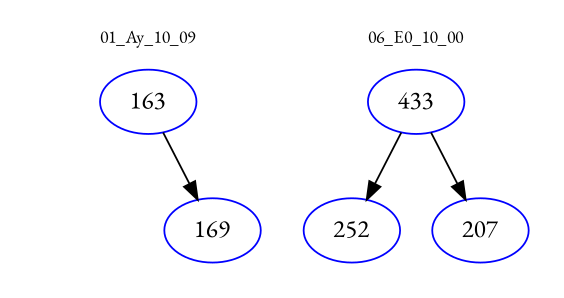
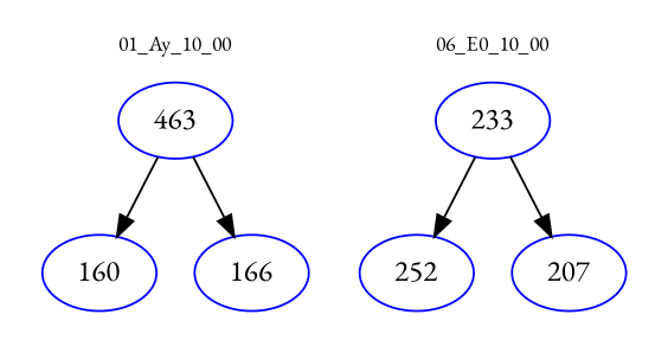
  digraph {
    fontname="EB Garamond"
    node [color=blue fontname="EB Garamond"]
    edge [color=black fontname="EB Garamond"]
-   n1 [label=163]
-   n3 [label=169]
-   n4 [label=433]
+   n1 [label=463]
+   n2 [label=160]
+   n3 [label=166]
+   n4 [label=233]
    n5 [label=252]
    n6 [label=207]
    subgraph cluster_1 {
      color=white
      fontsize=10
-     label="01_Ay_10_09"
+     label="01_Ay_10_00"
      n1
+     n2
      n3
    }
    subgraph cluster_2 {
      color=white
      fontsize=10
      label="06_E0_10_00"
      n4
      n5
      n6
    }
+   n1 -> n2
    n1 -> n3
    n4 -> n5
    n4 -> n6
  }
